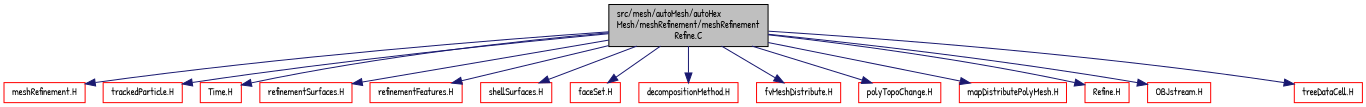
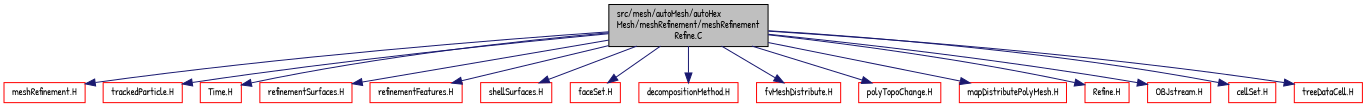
  digraph {
    fontname="Patrick Hand"
    node [color=red fontname="Patrick Hand" fontsize=10 shape=record]
    edge [color=midnightblue fontname="Patrick Hand" fontsize=10 labelfontname=FreeSans labelfontsize=10 style=solid]
    n1 [color=black fillcolor=grey75 fontcolor=black height=0.2 label="src/mesh/autoMesh/autoHex\lMesh/meshRefinement/meshRefinement\lRefine.C" style=filled width=0.4]
    n2 [height=0.2 label="meshRefinement.H" width=0.4]
    n3 [height=0.2 label="trackedParticle.H" width=0.4]
    n4 [height=0.2 label="Time.H" width=0.4]
    n5 [height=0.2 label="refinementSurfaces.H" width=0.4]
    n6 [height=0.2 label="refinementFeatures.H" width=0.4]
    n7 [height=0.2 label="shellSurfaces.H" width=0.4]
    n8 [height=0.2 label="faceSet.H" width=0.4]
    n9 [height=0.2 label="decompositionMethod.H" width=0.4]
    n10 [height=0.2 label="fvMeshDistribute.H" width=0.4]
    n11 [height=0.2 label="polyTopoChange.H" width=0.4]
    n12 [height=0.2 label="mapDistributePolyMesh.H" width=0.4]
    n13 [height=0.2 label="Refine.H" width=0.4]
    n14 [height=0.2 label="OBJstream.H" width=0.4]
+   n15 [height=0.2 label="cellSet.H" width=0.4]
    n16 [height=0.2 label="treeDataCell.H" width=0.4]
    n1 -> n2
    n1 -> n3
    n1 -> n4
    n1 -> n5
    n1 -> n6
    n1 -> n7
    n1 -> n8
    n1 -> n9
    n1 -> n10
    n1 -> n11
    n1 -> n12
    n1 -> n13
    n1 -> n14
+   n1 -> n15
    n1 -> n16
  }
